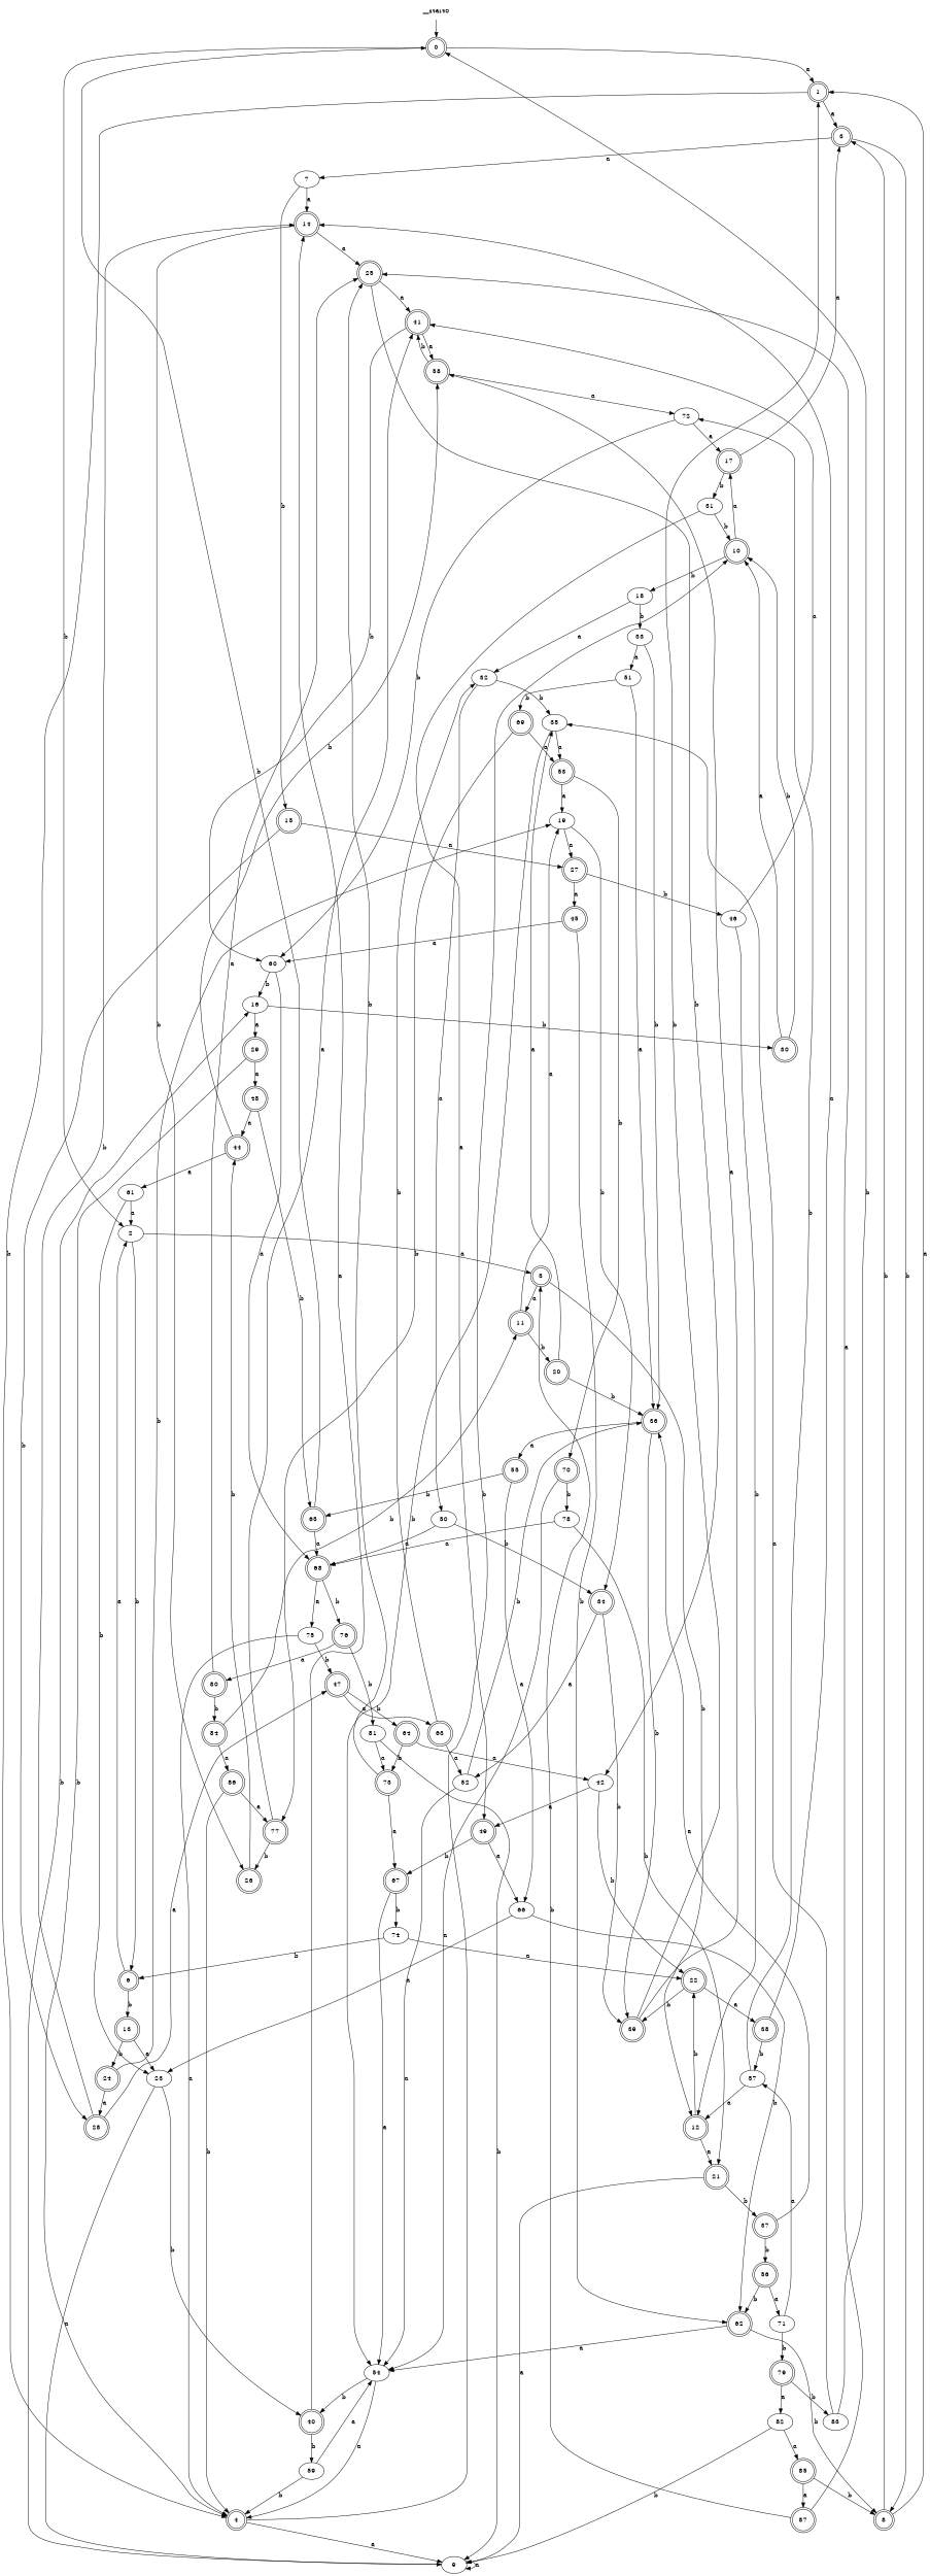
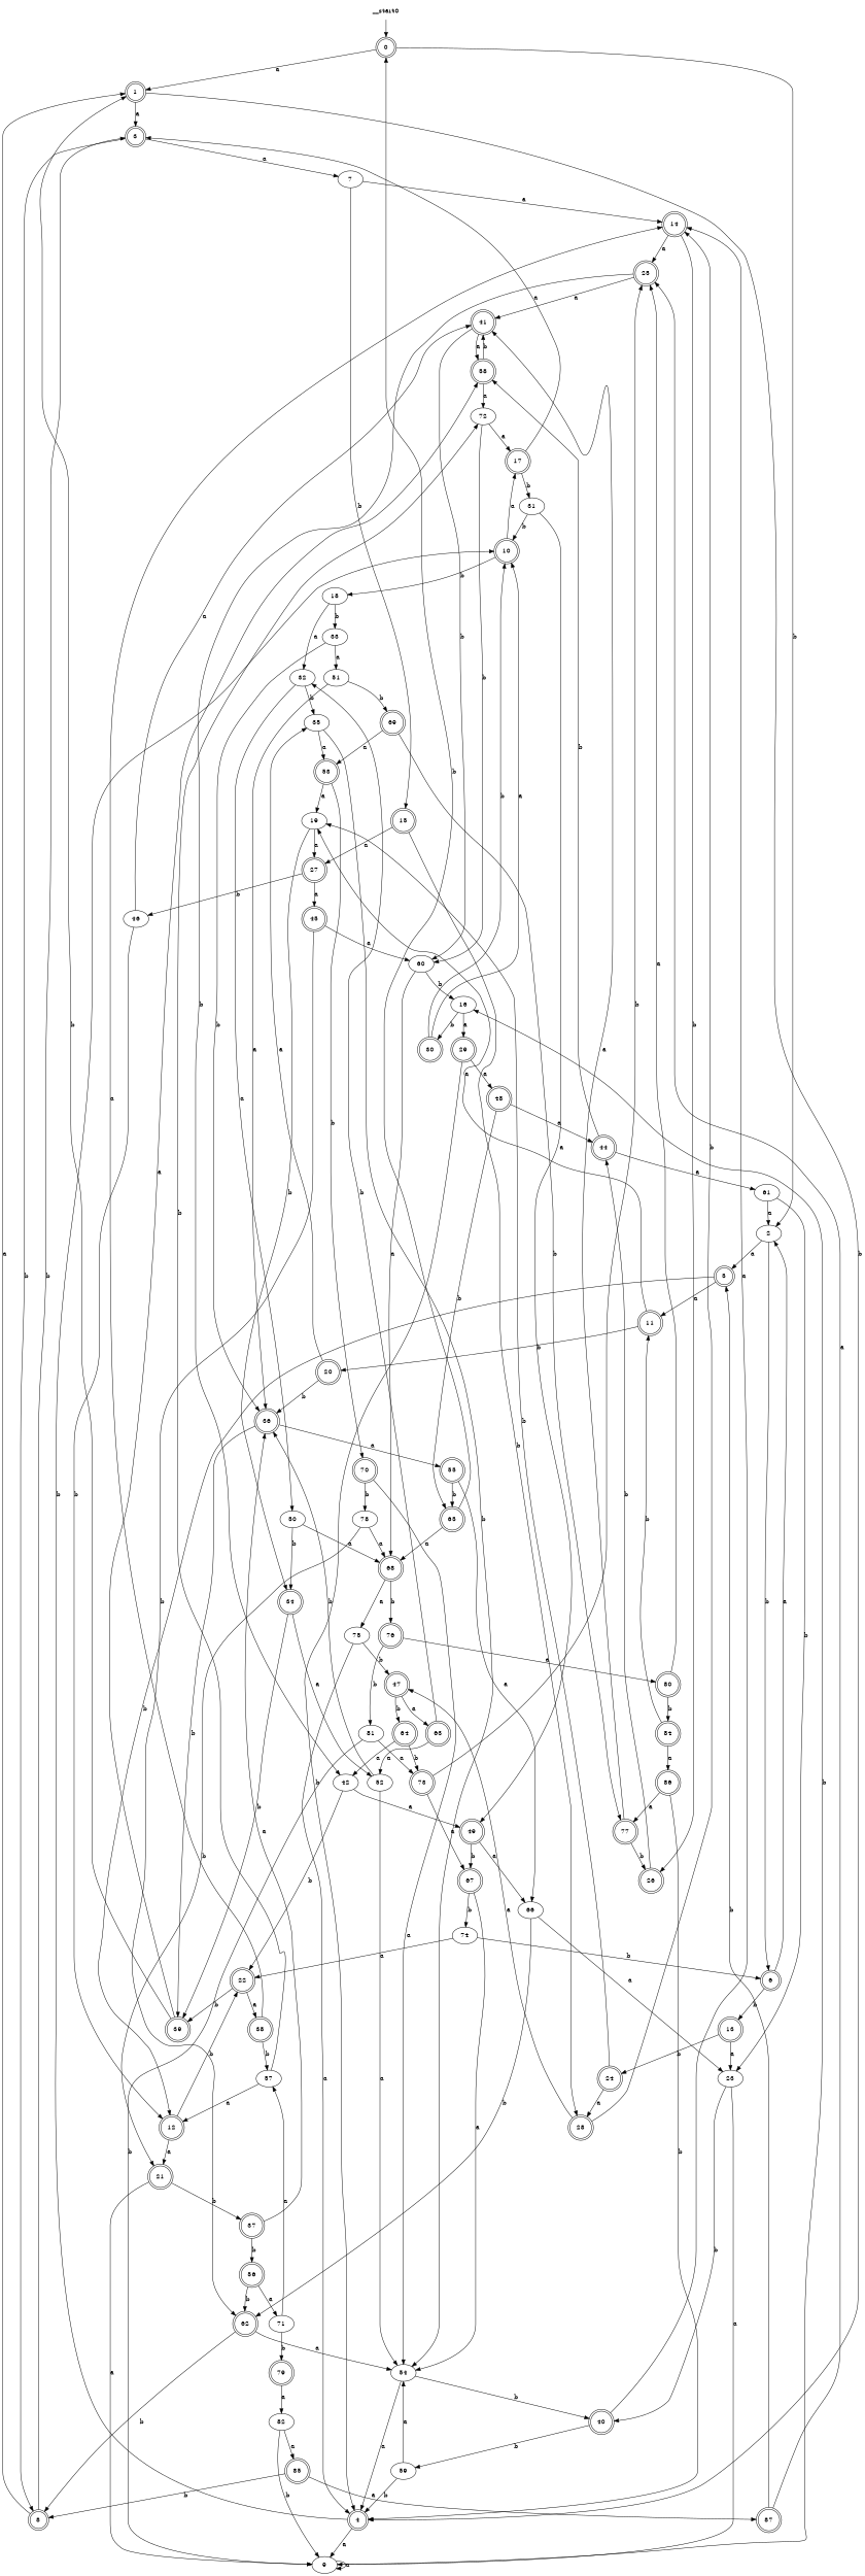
  digraph {
    node [shape=doublecircle]
    __start0 [shape=none]
    0
    1
    2 [shape=""]
    3
    4
    5
    6
    7 [shape=""]
    8
    9 [shape=""]
    10
    11
    12
    13
    14
    15
    16 [shape=""]
    17
    18 [shape=""]
    19 [shape=ellipse]
    20
    21
    22
    23 [shape=""]
    24
    25
    26
    27
    28
    29
    30
    31 [shape=""]
    32 [shape=""]
    33 [shape=""]
    34
    35 [shape=""]
    36
    37
    38
    39
    40
    41
    42 [shape=""]
    44
    45
    46 [shape=""]
    47
    48
    49
    50 [shape=""]
    51 [shape=""]
    52 [shape=""]
    53
    54 [shape=""]
    55
    56
    57 [shape=""]
    58
    59 [shape=""]
    60 [shape=""]
    61 [shape=""]
    62
    63
    64
    65
    66 [shape=""]
    67
    68
    69
    70
    71 [shape=""]
    72 [shape=""]
    73
    74 [shape=""]
    75 [shape=""]
    76
    77
    78 [shape=""]
    79
    80
    81 [shape=""]
    82 [shape=""]
-   83 [shape=""]
    84
    85
    86
    87
    __start0 -> 0
    0 -> 1 [label=a]
    0 -> 2 [label=b]
    1 -> 3 [label=a]
    1 -> 4 [label=b]
    2 -> 5 [label=a]
    2 -> 6 [label=b]
    3 -> 7 [label=a]
    3 -> 8 [label=b]
    4 -> 9 [label=a]
    4 -> 10 [label=b]
    5 -> 11 [label=a]
    5 -> 12 [label=b]
    6 -> 2 [label=a]
    6 -> 13 [label=b]
    7 -> 14 [label=a]
    7 -> 15 [label=b]
    8 -> 1 [label=a]
    8 -> 3 [label=b]
    9 -> 9 [label=a]
    9 -> 16 [label=b]
    10 -> 17 [label=a]
    10 -> 18 [label=b]
    11 -> 19 [label=a]
    11 -> 20 [label=b]
    12 -> 21 [label=a]
    12 -> 22 [label=b]
    13 -> 23 [label=a]
    13 -> 24 [label=b]
    14 -> 25 [label=a]
    14 -> 26 [label=b]
    15 -> 27 [label=a]
    15 -> 28 [label=b]
    16 -> 29 [label=a]
    16 -> 30 [label=b]
    17 -> 3 [label=a]
    17 -> 31 [label=b]
    18 -> 32 [label=a]
    18 -> 33 [label=b]
    19 -> 27 [label=a]
    19 -> 34 [label=b]
    20 -> 35 [label=a]
    20 -> 36 [label=b]
    21 -> 9 [label=a]
    21 -> 37 [label=b]
    22 -> 38 [label=a]
    22 -> 39 [label=b]
    23 -> 9 [label=a]
    23 -> 40 [label=b]
    24 -> 19 [label=b]
    24 -> 28 [label=a]
    25 -> 41 [label=a]
    25 -> 42 [label=b]
    26 -> 44 [label=b]
    27 -> 45 [label=a]
    27 -> 46 [label=b]
    28 -> 14 [label=b]
    28 -> 47 [label=a]
    29 -> 4 [label=b]
    29 -> 48 [label=a]
    30 -> 10 [label=a]
    30 -> 10 [label=b]
    31 -> 10 [label=b]
    31 -> 49 [label=a]
    32 -> 35 [label=b]
    32 -> 50 [label=a]
    33 -> 36 [label=b]
    33 -> 51 [label=a]
    34 -> 39 [label=b]
    34 -> 52 [label=a]
    35 -> 53 [label=a]
    35 -> 54 [label=b]
    36 -> 39 [label=b]
    36 -> 55 [label=a]
    37 -> 36 [label=a]
    37 -> 56 [label=b]
    38 -> 14 [label=a]
    38 -> 57 [label=b]
    39 -> 1 [label=b]
    39 -> 58 [label=a]
    40 -> 14 [label=a]
    40 -> 59 [label=b]
    41 -> 58 [label=a]
    41 -> 60 [label=b]
    42 -> 22 [label=b]
    42 -> 49 [label=a]
    44 -> 58 [label=b]
    44 -> 61 [label=a]
    45 -> 60 [label=a]
    45 -> 62 [label=b]
    46 -> 12 [label=b]
    46 -> 41 [label=a]
    47 -> 63 [label=a]
    47 -> 64 [label=b]
    48 -> 44 [label=a]
    48 -> 65 [label=b]
    49 -> 66 [label=a]
    49 -> 67 [label=b]
    50 -> 34 [label=b]
    50 -> 68 [label=a]
    51 -> 36 [label=a]
    51 -> 69 [label=b]
    52 -> 36 [label=b]
    52 -> 54 [label=a]
    53 -> 19 [label=a]
    53 -> 70 [label=b]
    54 -> 4 [label=a]
    54 -> 40 [label=b]
    55 -> 65 [label=b]
    55 -> 66 [label=a]
    56 -> 62 [label=b]
    56 -> 71 [label=a]
    57 -> 12 [label=a]
    57 -> 72 [label=b]
    58 -> 41 [label=b]
    58 -> 72 [label=a]
    59 -> 4 [label=b]
    59 -> 54 [label=a]
    60 -> 16 [label=b]
    60 -> 68 [label=a]
    61 -> 2 [label=a]
    61 -> 23 [label=b]
    62 -> 8 [label=b]
    62 -> 54 [label=a]
    63 -> 32 [label=b]
    63 -> 52 [label=a]
    64 -> 42 [label=a]
    64 -> 73 [label=b]
    65 -> 0 [label=b]
    65 -> 68 [label=a]
    66 -> 23 [label=a]
    66 -> 62 [label=b]
    67 -> 54 [label=a]
    67 -> 74 [label=b]
    68 -> 75 [label=a]
    68 -> 76 [label=b]
    69 -> 53 [label=a]
    69 -> 77 [label=b]
    70 -> 54 [label=a]
    70 -> 78 [label=b]
    71 -> 57 [label=a]
    71 -> 79 [label=b]
    72 -> 17 [label=a]
    72 -> 60 [label=b]
    73 -> 25 [label=b]
    73 -> 67 [label=a]
    74 -> 6 [label=b]
    74 -> 22 [label=a]
    75 -> 4 [label=a]
    75 -> 47 [label=b]
    76 -> 80 [label=a]
    76 -> 81 [label=b]
    77 -> 26 [label=b]
    77 -> 41 [label=a]
    78 -> 21 [label=b]
    78 -> 68 [label=a]
    79 -> 82 [label=a]
-   79 -> 83 [label=b]
    80 -> 25 [label=a]
    80 -> 84 [label=b]
    81 -> 9 [label=b]
    81 -> 73 [label=a]
    82 -> 9 [label=b]
    82 -> 85 [label=a]
-   83 -> 0 [label=b]
-   83 -> 35 [label=a]
    84 -> 11 [label=b]
    84 -> 86 [label=a]
    85 -> 8 [label=b]
    85 -> 87 [label=a]
    86 -> 4 [label=b]
    86 -> 77 [label=a]
    87 -> 5 [label=b]
    87 -> 25 [label=a]
  }
